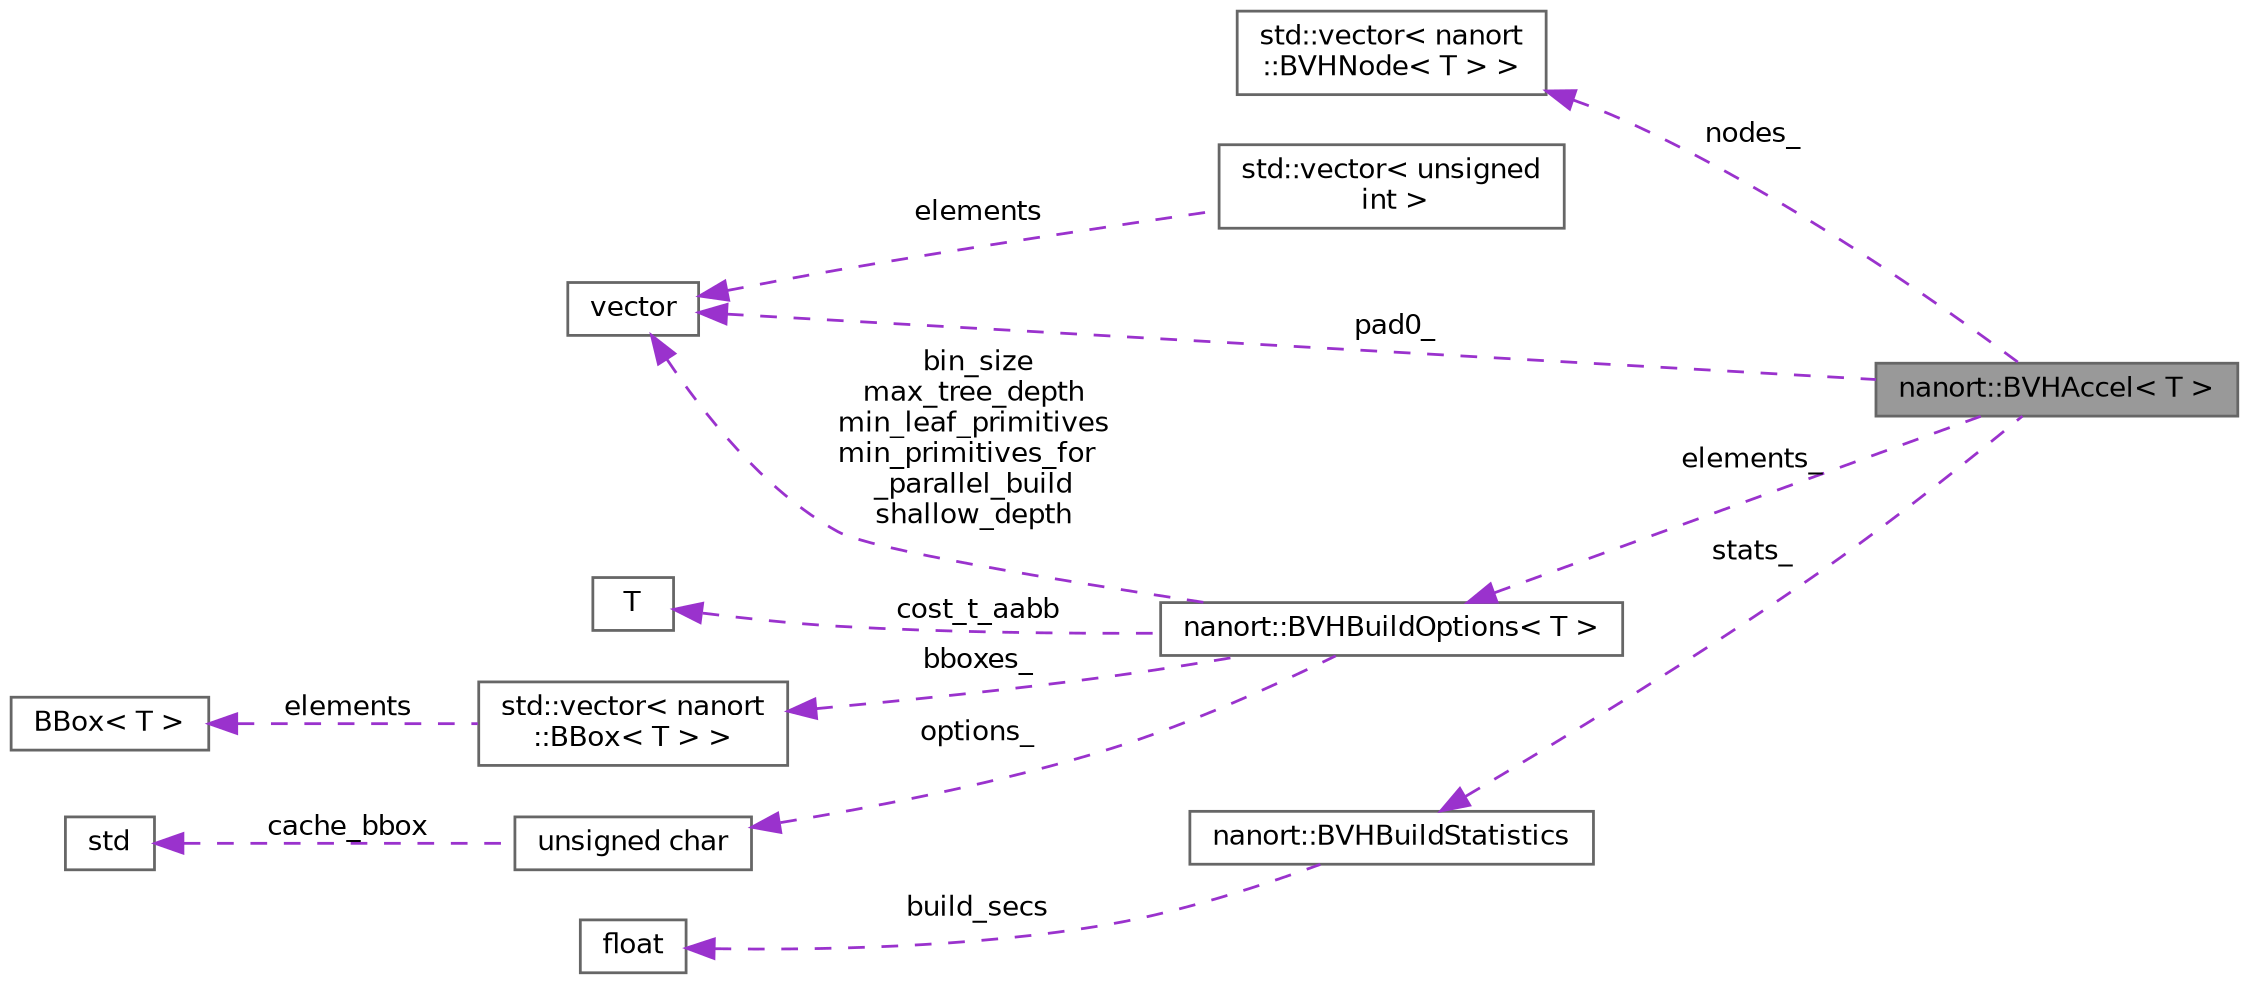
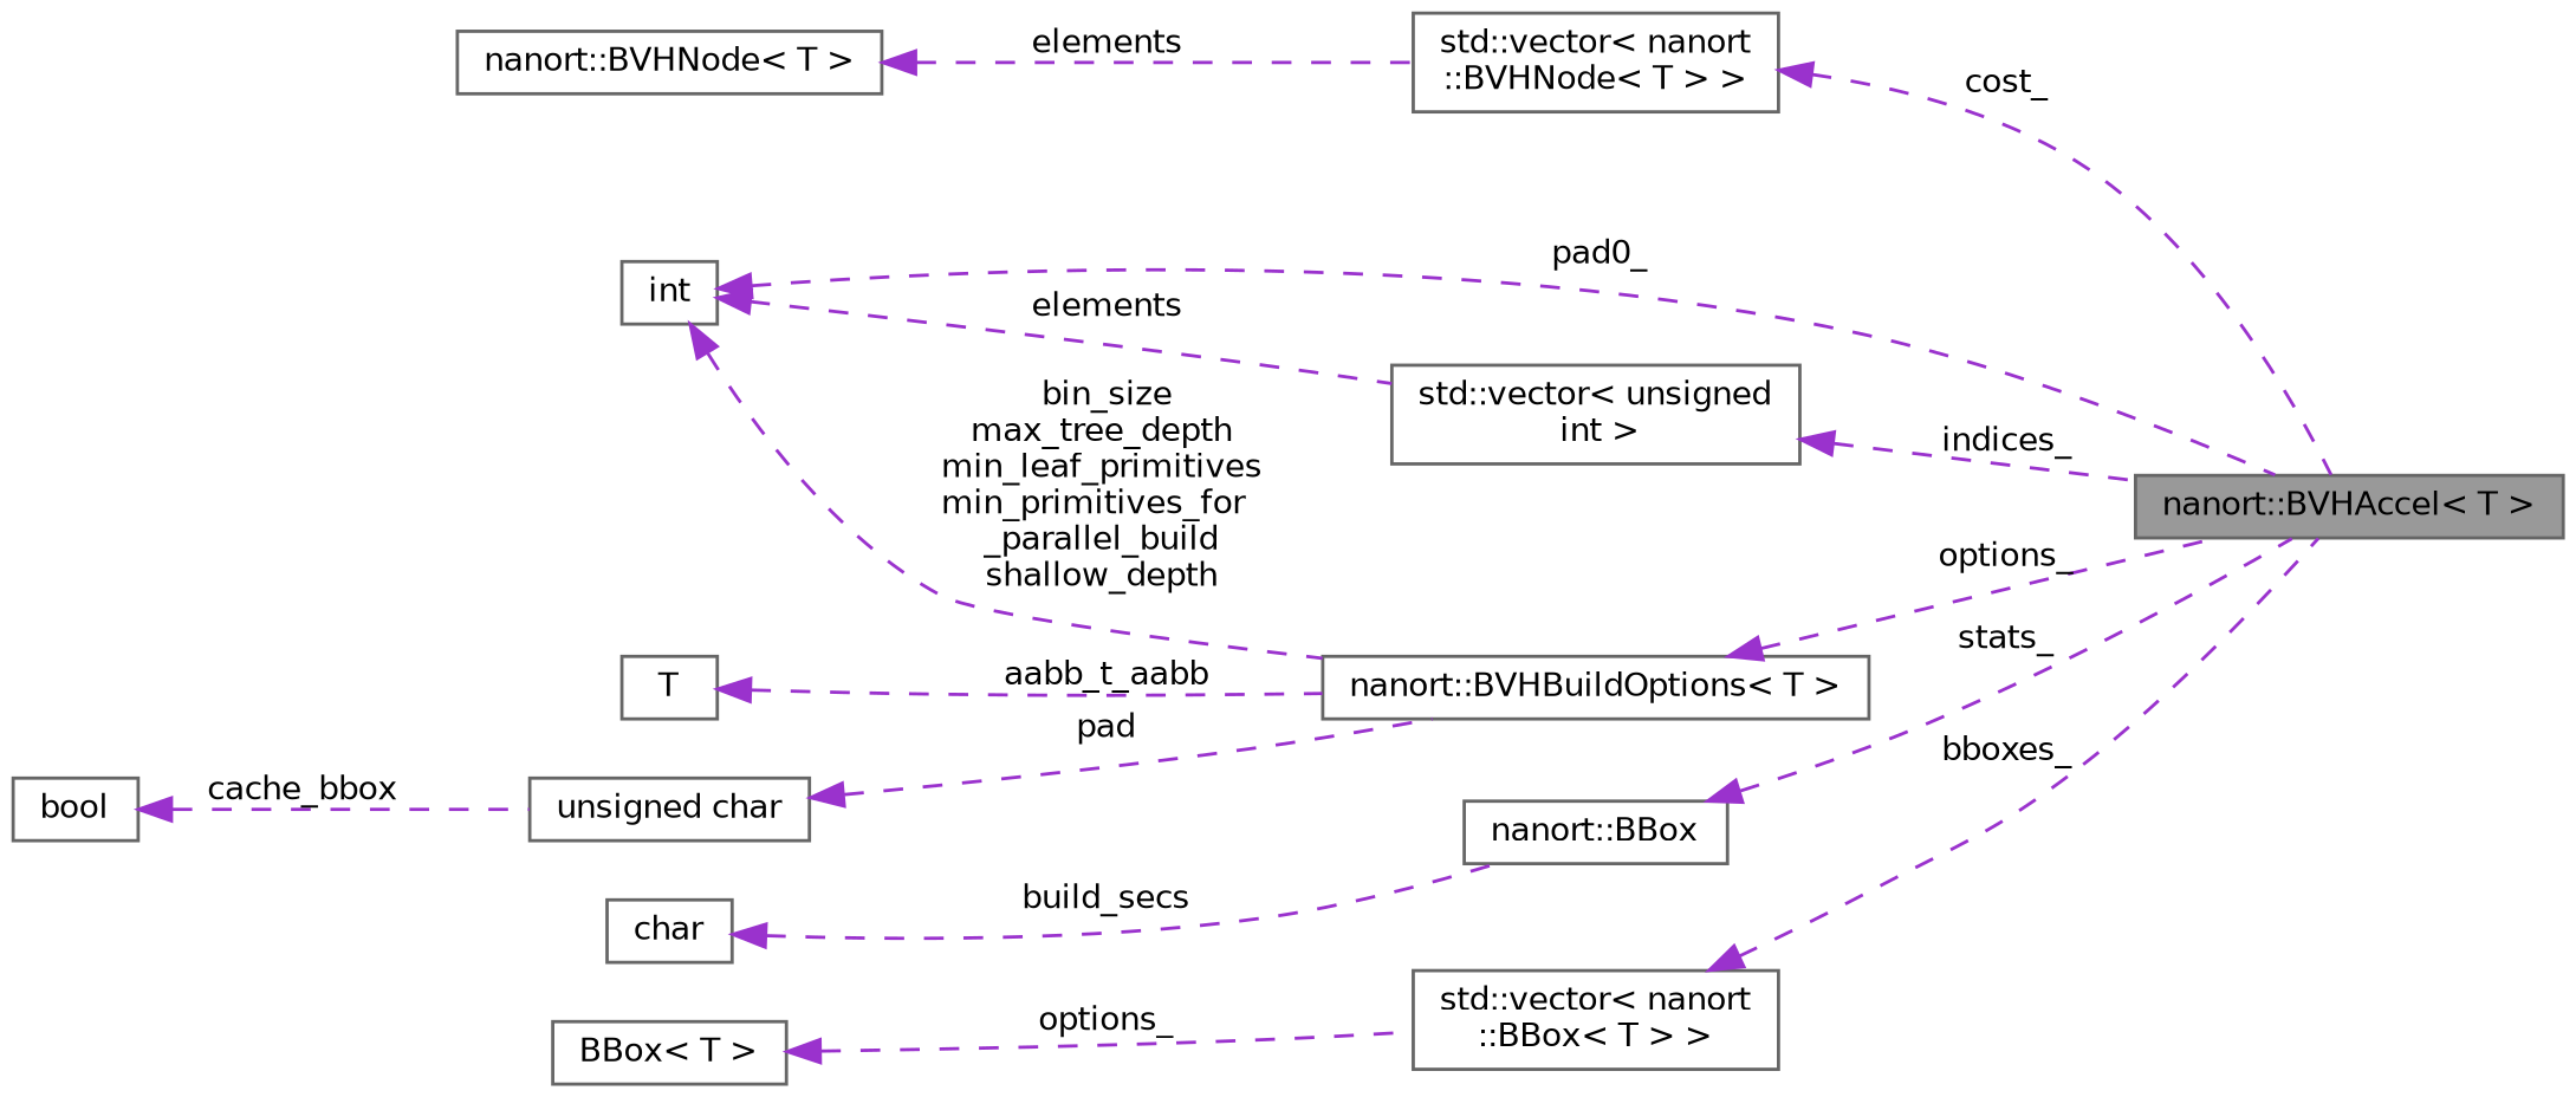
  digraph {
    rankdir=LR
    node [color=gray40 fillcolor=white fontname=Helvetica fontsize=10 shape=box style=filled]
    edge [color=darkorchid3 dir=back fontname=Helvetica fontsize=10 labelfontname=Helvetica labelfontsize=10 style=dashed]
    n1 [fillcolor=grey60 fontcolor=black height=0.2 label="nanort::BVHAccel\< T \>" width=0.4]
    n2 [height=0.2 label="std::vector\< nanort\l::BVHNode\< T \> \>" width=0.4]
+   n3 [height=0.2 label="nanort::BVHNode\< T \>" width=0.4]
    n4 [height=0.2 label=T width=0.4]
    n5 [height=0.2 label="nanort::BVHBuildOptions\< T \>" width=0.4]
-   n6 [height=0.2 label=vector width=0.4]
+   n6 [height=0.2 label=int width=0.4]
    n7 [height=0.2 label="std::vector\< unsigned\l int \>" width=0.4]
-   n8 [height=0.2 label="nanort::BVHBuildStatistics" width=0.4]
+   n8 [height=0.2 label="nanort::BBox" width=0.4]
    n9 [height=0.2 label="std::vector\< nanort\l::BBox\< T \> \>" width=0.4]
    n10 [height=0.2 label="BBox\< T \>" width=0.4]
-   n11 [height=0.2 label=std width=0.4]
+   n11 [height=0.2 label=bool width=0.4]
    n12 [height=0.2 label="unsigned char" width=0.4]
-   n13 [height=0.2 label=float width=0.4]
-   n2 -> n1 [label=" nodes_"]
-   n4 -> n5 [label=" cost_t_aabb"]
-   n5 -> n1 [label=" elements_"]
+   n13 [height=0.2 label=char width=0.4]
+   n2 -> n1 [label=" cost_"]
+   n3 -> n2 [label=" elements"]
+   n4 -> n5 [label=" aabb_t_aabb"]
+   n5 -> n1 [label=" options_"]
    n6 -> n1 [label=" pad0_"]
    n6 -> n5 [label=" bin_size\nmax_tree_depth\nmin_leaf_primitives\nmin_primitives_for\l_parallel_build\nshallow_depth"]
    n6 -> n7 [label=" elements"]
+   n7 -> n1 [label=" indices_"]
    n8 -> n1 [label=" stats_"]
-   n9 -> n5 [label=" bboxes_"]
-   n10 -> n9 [label=" elements"]
+   n9 -> n1 [label=" bboxes_"]
+   n10 -> n9 [label=" options_"]
    n11 -> n12 [label=" cache_bbox"]
-   n12 -> n5 [label=" options_"]
+   n12 -> n5 [label=" pad"]
    n13 -> n8 [label=" build_secs"]
  }
